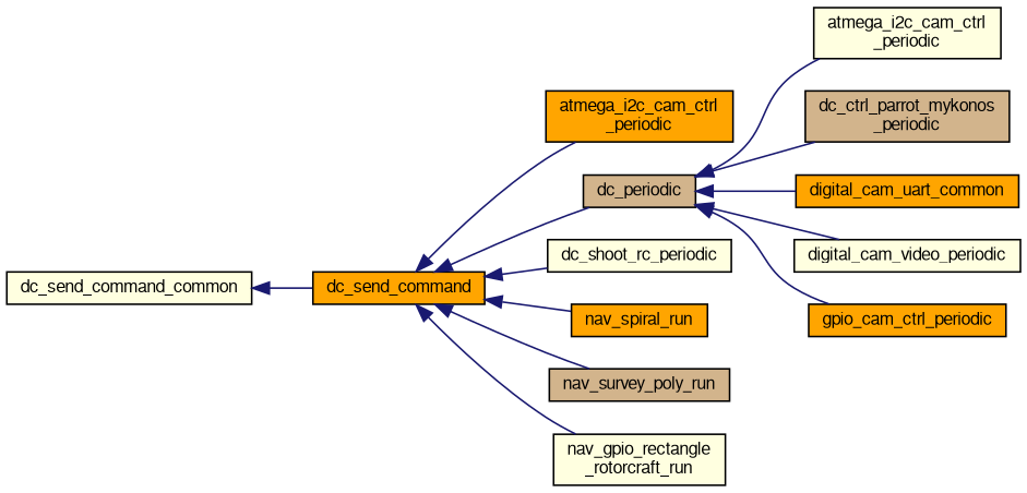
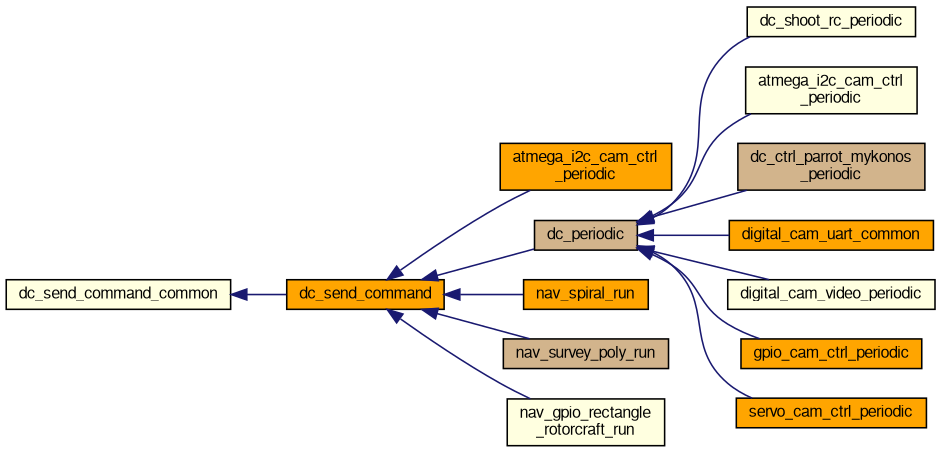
  digraph {
    rankdir=LR
    node [color=black fillcolor=orange fontname=FreeSans fontsize=10 shape=record style=filled]
    edge [color=midnightblue dir=back fontname=FreeSans fontsize=10 labelfontname=FreeSans labelfontsize=10 style=solid]
    n1 [fillcolor=lightyellow fontcolor=black height=0.2 label=dc_send_command_common width=0.4]
    n2 [height=0.2 label=dc_send_command width=0.4]
    n3 [height=0.2 label="atmega_i2c_cam_ctrl\l_periodic" width=0.4]
    n4 [fillcolor=tan height=0.2 label=dc_periodic width=0.4]
    n5 [fillcolor=lightyellow height=0.2 label=dc_shoot_rc_periodic width=0.4]
    n6 [height=0.2 label=nav_spiral_run width=0.4]
    n7 [fillcolor=tan height=0.2 label=nav_survey_poly_run width=0.4]
    n8 [fillcolor=lightyellow height=0.2 label="nav_gpio_rectangle\l_rotorcraft_run" width=0.4]
    n9 [fillcolor=lightyellow height=0.2 label="atmega_i2c_cam_ctrl\l_periodic" width=0.4]
    n10 [fillcolor=tan height=0.2 label="dc_ctrl_parrot_mykonos\l_periodic" width=0.4]
    n11 [height=0.2 label=digital_cam_uart_common width=0.4]
    n12 [fillcolor=lightyellow height=0.2 label=digital_cam_video_periodic width=0.4]
    n13 [height=0.2 label=gpio_cam_ctrl_periodic width=0.4]
+   n14 [height=0.2 label=servo_cam_ctrl_periodic width=0.4]
    n1 -> n2
    n2 -> n3
    n2 -> n4
-   n2 -> n5
+   n4 -> n5
    n2 -> n6
    n2 -> n7
    n2 -> n8
    n4 -> n9
    n4 -> n10
    n4 -> n11
    n4 -> n12
    n4 -> n13
+   n4 -> n14
  }
